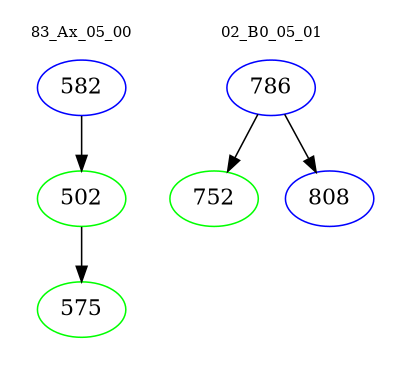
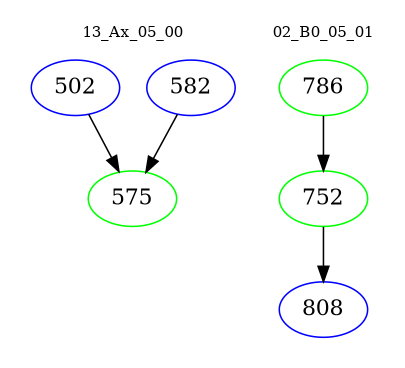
  digraph {
    node [color=blue]
    edge [color=black]
    n1 [label=582]
-   n2 [color=green label=502]
+   n2 [label=502]
    n3 [color=green label=575]
-   n4 [label=786]
+   n4 [color=green label=786]
    n5 [color=green label=752]
    n6 [label=808]
    subgraph cluster_1 {
      color=white
      fontsize=10
-     label="83_Ax_05_00"
+     label="13_Ax_05_00"
      n1
      n2
      n3
    }
    subgraph cluster_2 {
      color=white
      fontsize=10
      label="02_B0_05_01"
      n4
      n5
      n6
    }
-   n1 -> n2
+   n1 -> n3
    n2 -> n3
    n4 -> n5
-   n4 -> n6
+   n5 -> n6
  }
